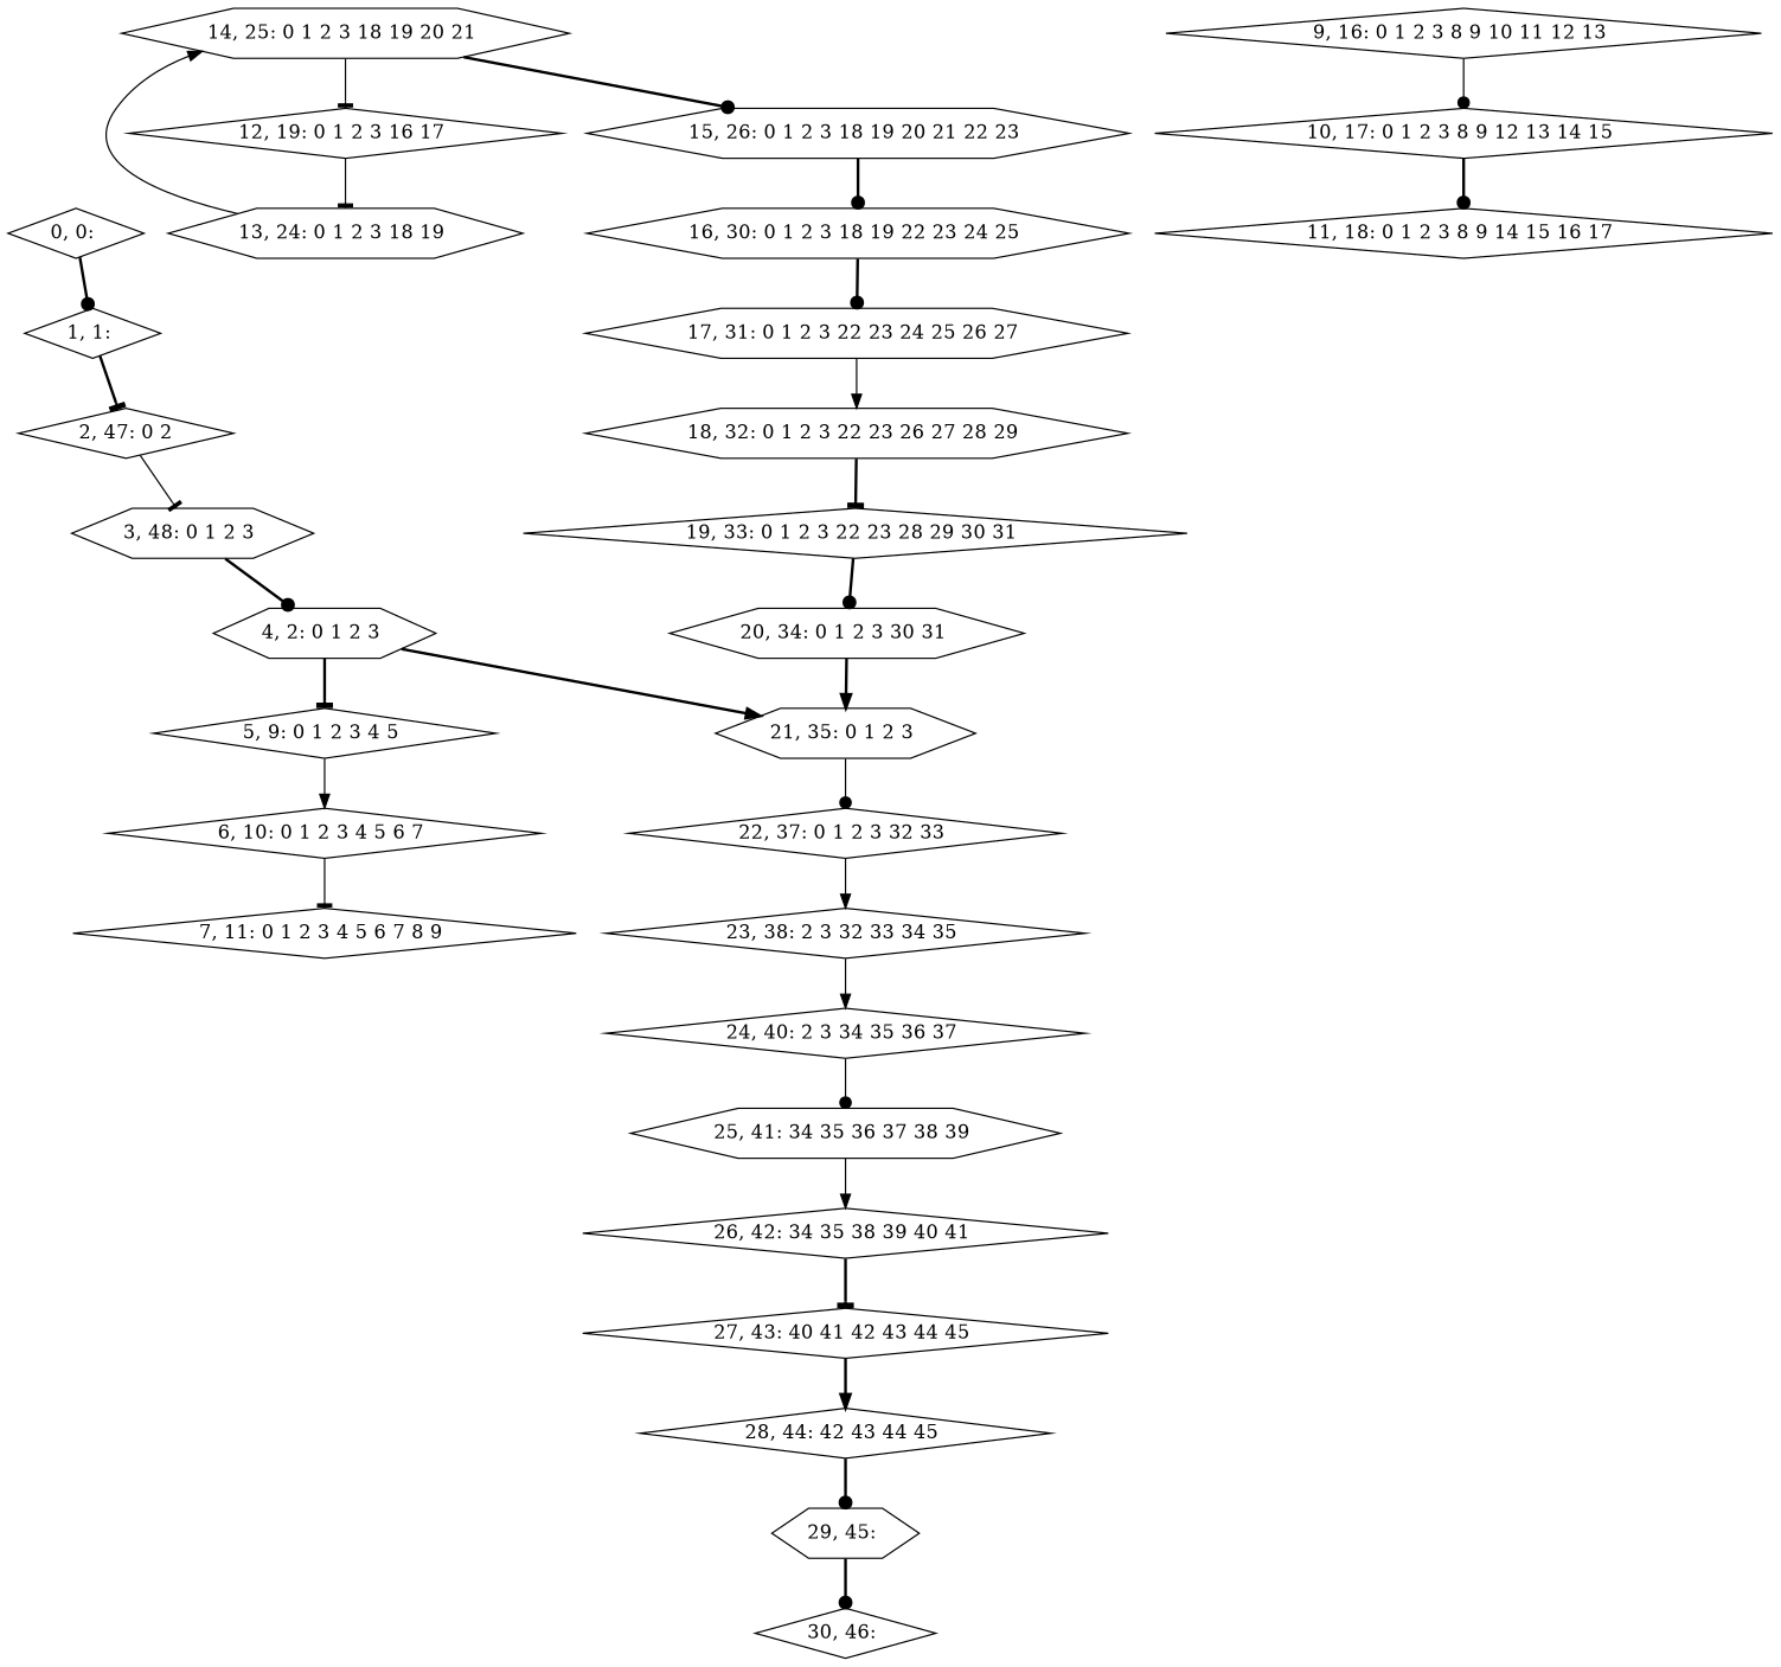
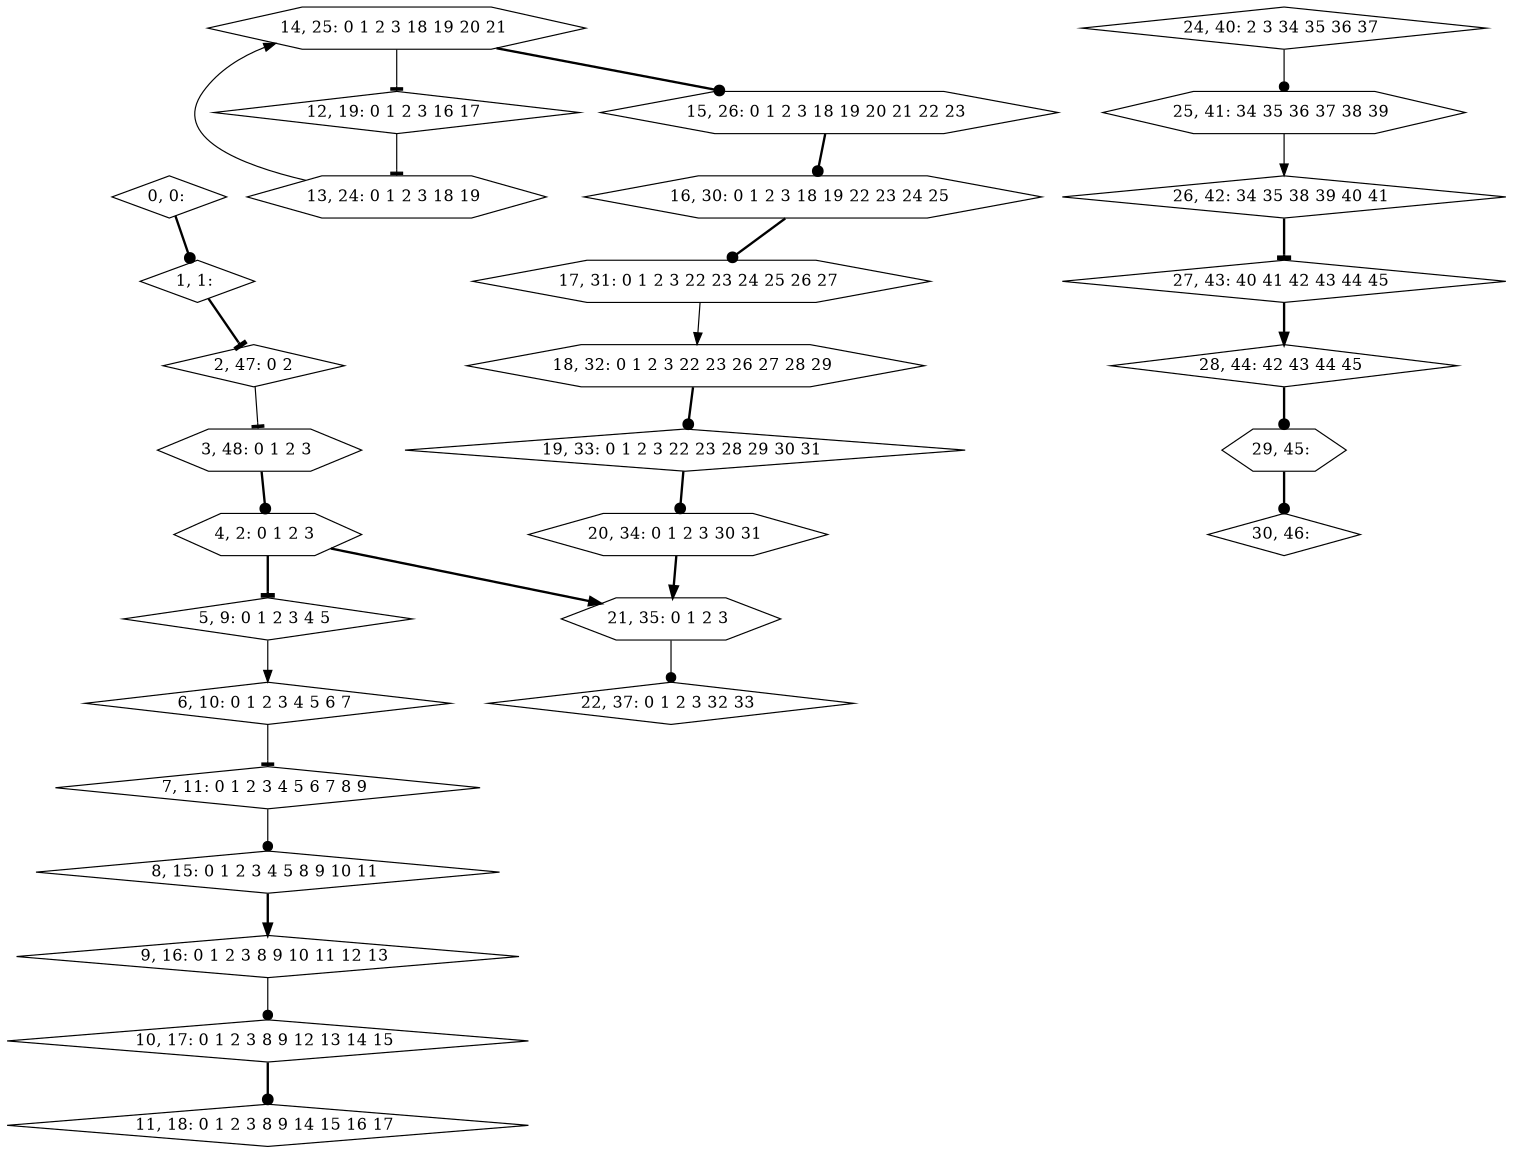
  digraph {
    node [shape=diamond]
    edge [arrowhead=dot style=bold]
    n1 [label="0, 0: "]
    n2 [label="1, 1: "]
    n3 [label="2, 47: 0 2"]
    n4 [label="3, 48: 0 1 2 3 " shape=hexagon]
    n5 [label="4, 2: 0 1 2 3 " shape=hexagon]
    n6 [label="5, 9: 0 1 2 3 4 5 "]
    n7 [label="21, 35: 0 1 2 3 " shape=hexagon]
    n8 [label="6, 10: 0 1 2 3 4 5 6 7 "]
    n9 [label="22, 37: 0 1 2 3 32 33 "]
    n10 [label="7, 11: 0 1 2 3 4 5 6 7 8 9 "]
+   n11 [label="8, 15: 0 1 2 3 4 5 8 9 10 11 "]
    n12 [label="9, 16: 0 1 2 3 8 9 10 11 12 13 "]
    n13 [label="10, 17: 0 1 2 3 8 9 12 13 14 15 "]
    n14 [label="11, 18: 0 1 2 3 8 9 14 15 16 17 "]
    n15 [label="12, 19: 0 1 2 3 16 17 "]
    n16 [label="13, 24: 0 1 2 3 18 19 " shape=hexagon]
    n17 [label="14, 25: 0 1 2 3 18 19 20 21 " shape=hexagon]
    n18 [label="15, 26: 0 1 2 3 18 19 20 21 22 23 " shape=hexagon]
    n19 [label="16, 30: 0 1 2 3 18 19 22 23 24 25 " shape=hexagon]
    n20 [label="17, 31: 0 1 2 3 22 23 24 25 26 27 " shape=hexagon]
    n21 [label="18, 32: 0 1 2 3 22 23 26 27 28 29 " shape=hexagon]
    n22 [label="19, 33: 0 1 2 3 22 23 28 29 30 31 "]
    n23 [label="20, 34: 0 1 2 3 30 31 " shape=hexagon]
-   n24 [label="23, 38: 2 3 32 33 34 35 "]
    n25 [label="24, 40: 2 3 34 35 36 37 "]
    n26 [label="25, 41: 34 35 36 37 38 39 " shape=hexagon]
    n27 [label="26, 42: 34 35 38 39 40 41 "]
    n28 [label="27, 43: 40 41 42 43 44 45 "]
    n29 [label="28, 44: 42 43 44 45 "]
    n30 [label="29, 45: " shape=hexagon]
    n31 [label="30, 46: "]
    n1 -> n2
    n2 -> n3 [arrowhead=tee]
    n3 -> n4 [arrowhead=tee style=solid]
    n4 -> n5
    n5 -> n6 [arrowhead=tee]
    n5 -> n7 [arrowhead=normal]
    n6 -> n8 [arrowhead=normal style=solid]
    n7 -> n9 [style=solid]
    n8 -> n10 [arrowhead=tee style=solid]
-   n9 -> n24 [arrowhead=normal style=solid]
+   n10 -> n11 [style=solid]
+   n11 -> n12 [arrowhead=normal]
    n12 -> n13 [style=solid]
    n13 -> n14
    n15 -> n16 [arrowhead=tee style=solid]
    n16 -> n17 [arrowhead=normal style=solid]
    n17 -> n15 [arrowhead=tee style=solid]
    n17 -> n18
    n18 -> n19
    n19 -> n20
    n20 -> n21 [arrowhead=normal style=solid]
-   n21 -> n22 [arrowhead=tee]
+   n21 -> n22
    n22 -> n23
    n23 -> n7 [arrowhead=normal]
-   n24 -> n25 [arrowhead=normal style=solid]
    n25 -> n26 [style=solid]
    n26 -> n27 [arrowhead=normal style=solid]
    n27 -> n28 [arrowhead=tee]
    n28 -> n29 [arrowhead=normal]
    n29 -> n30
    n30 -> n31
  }
